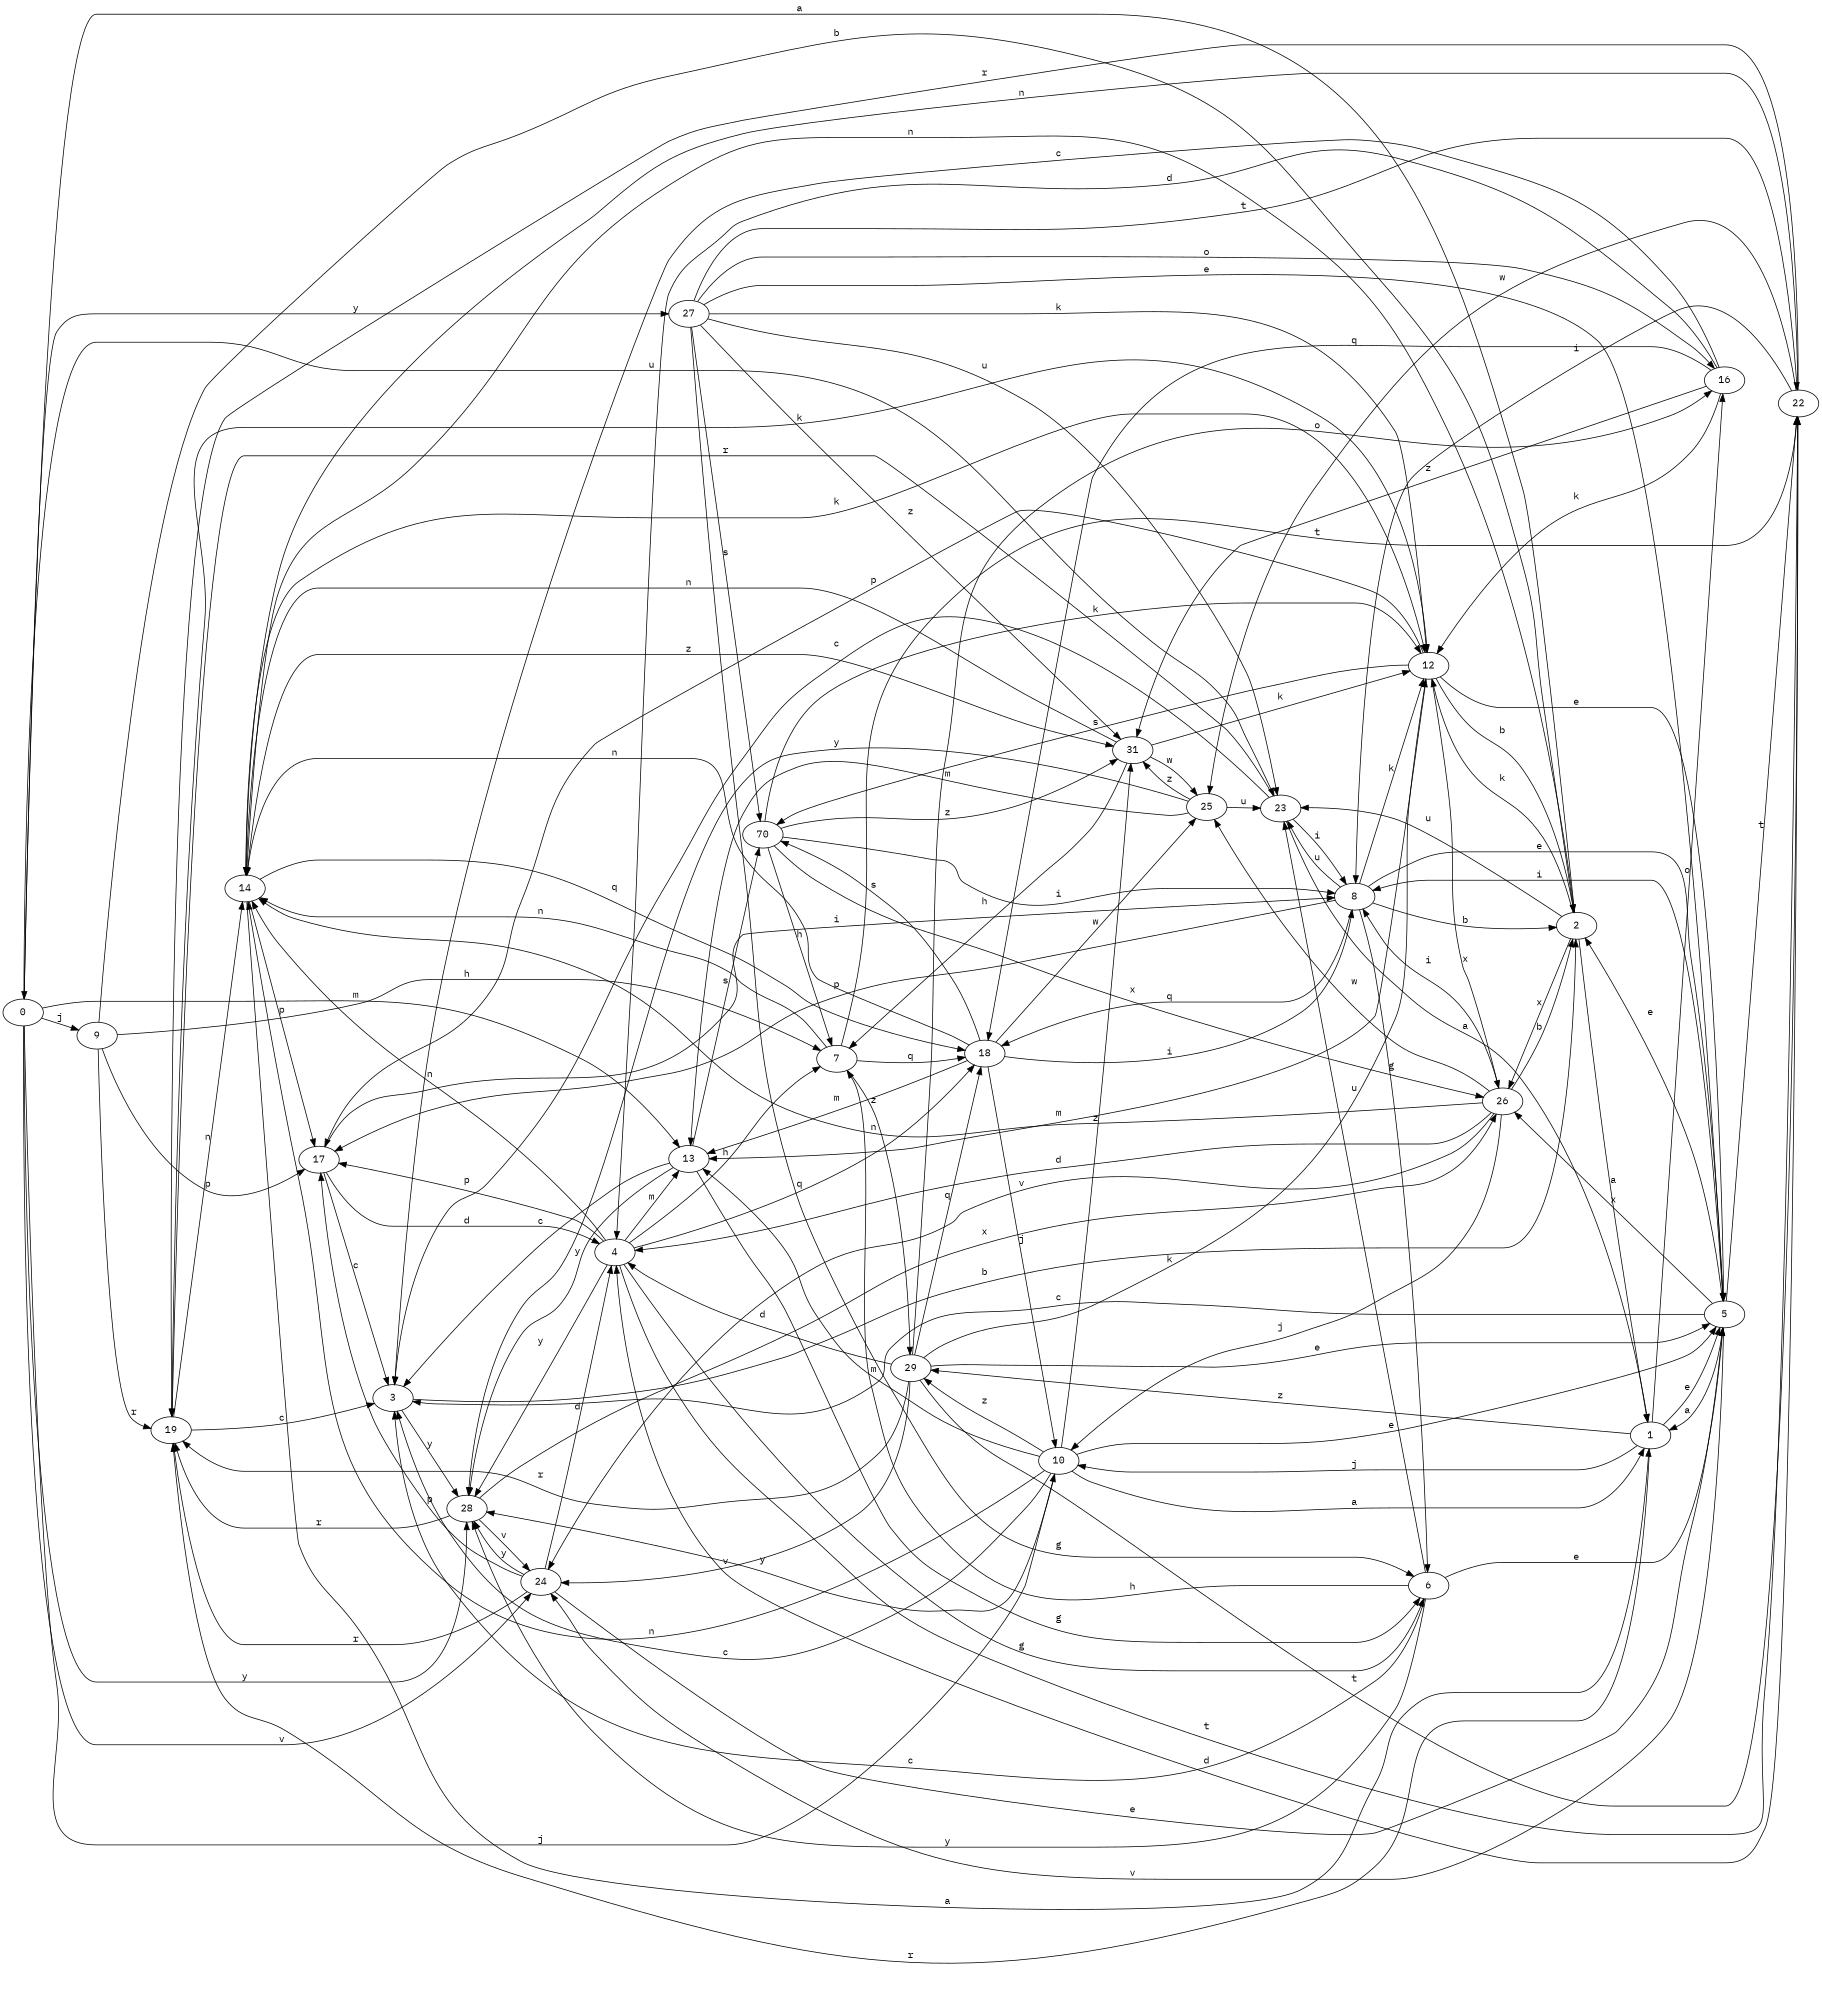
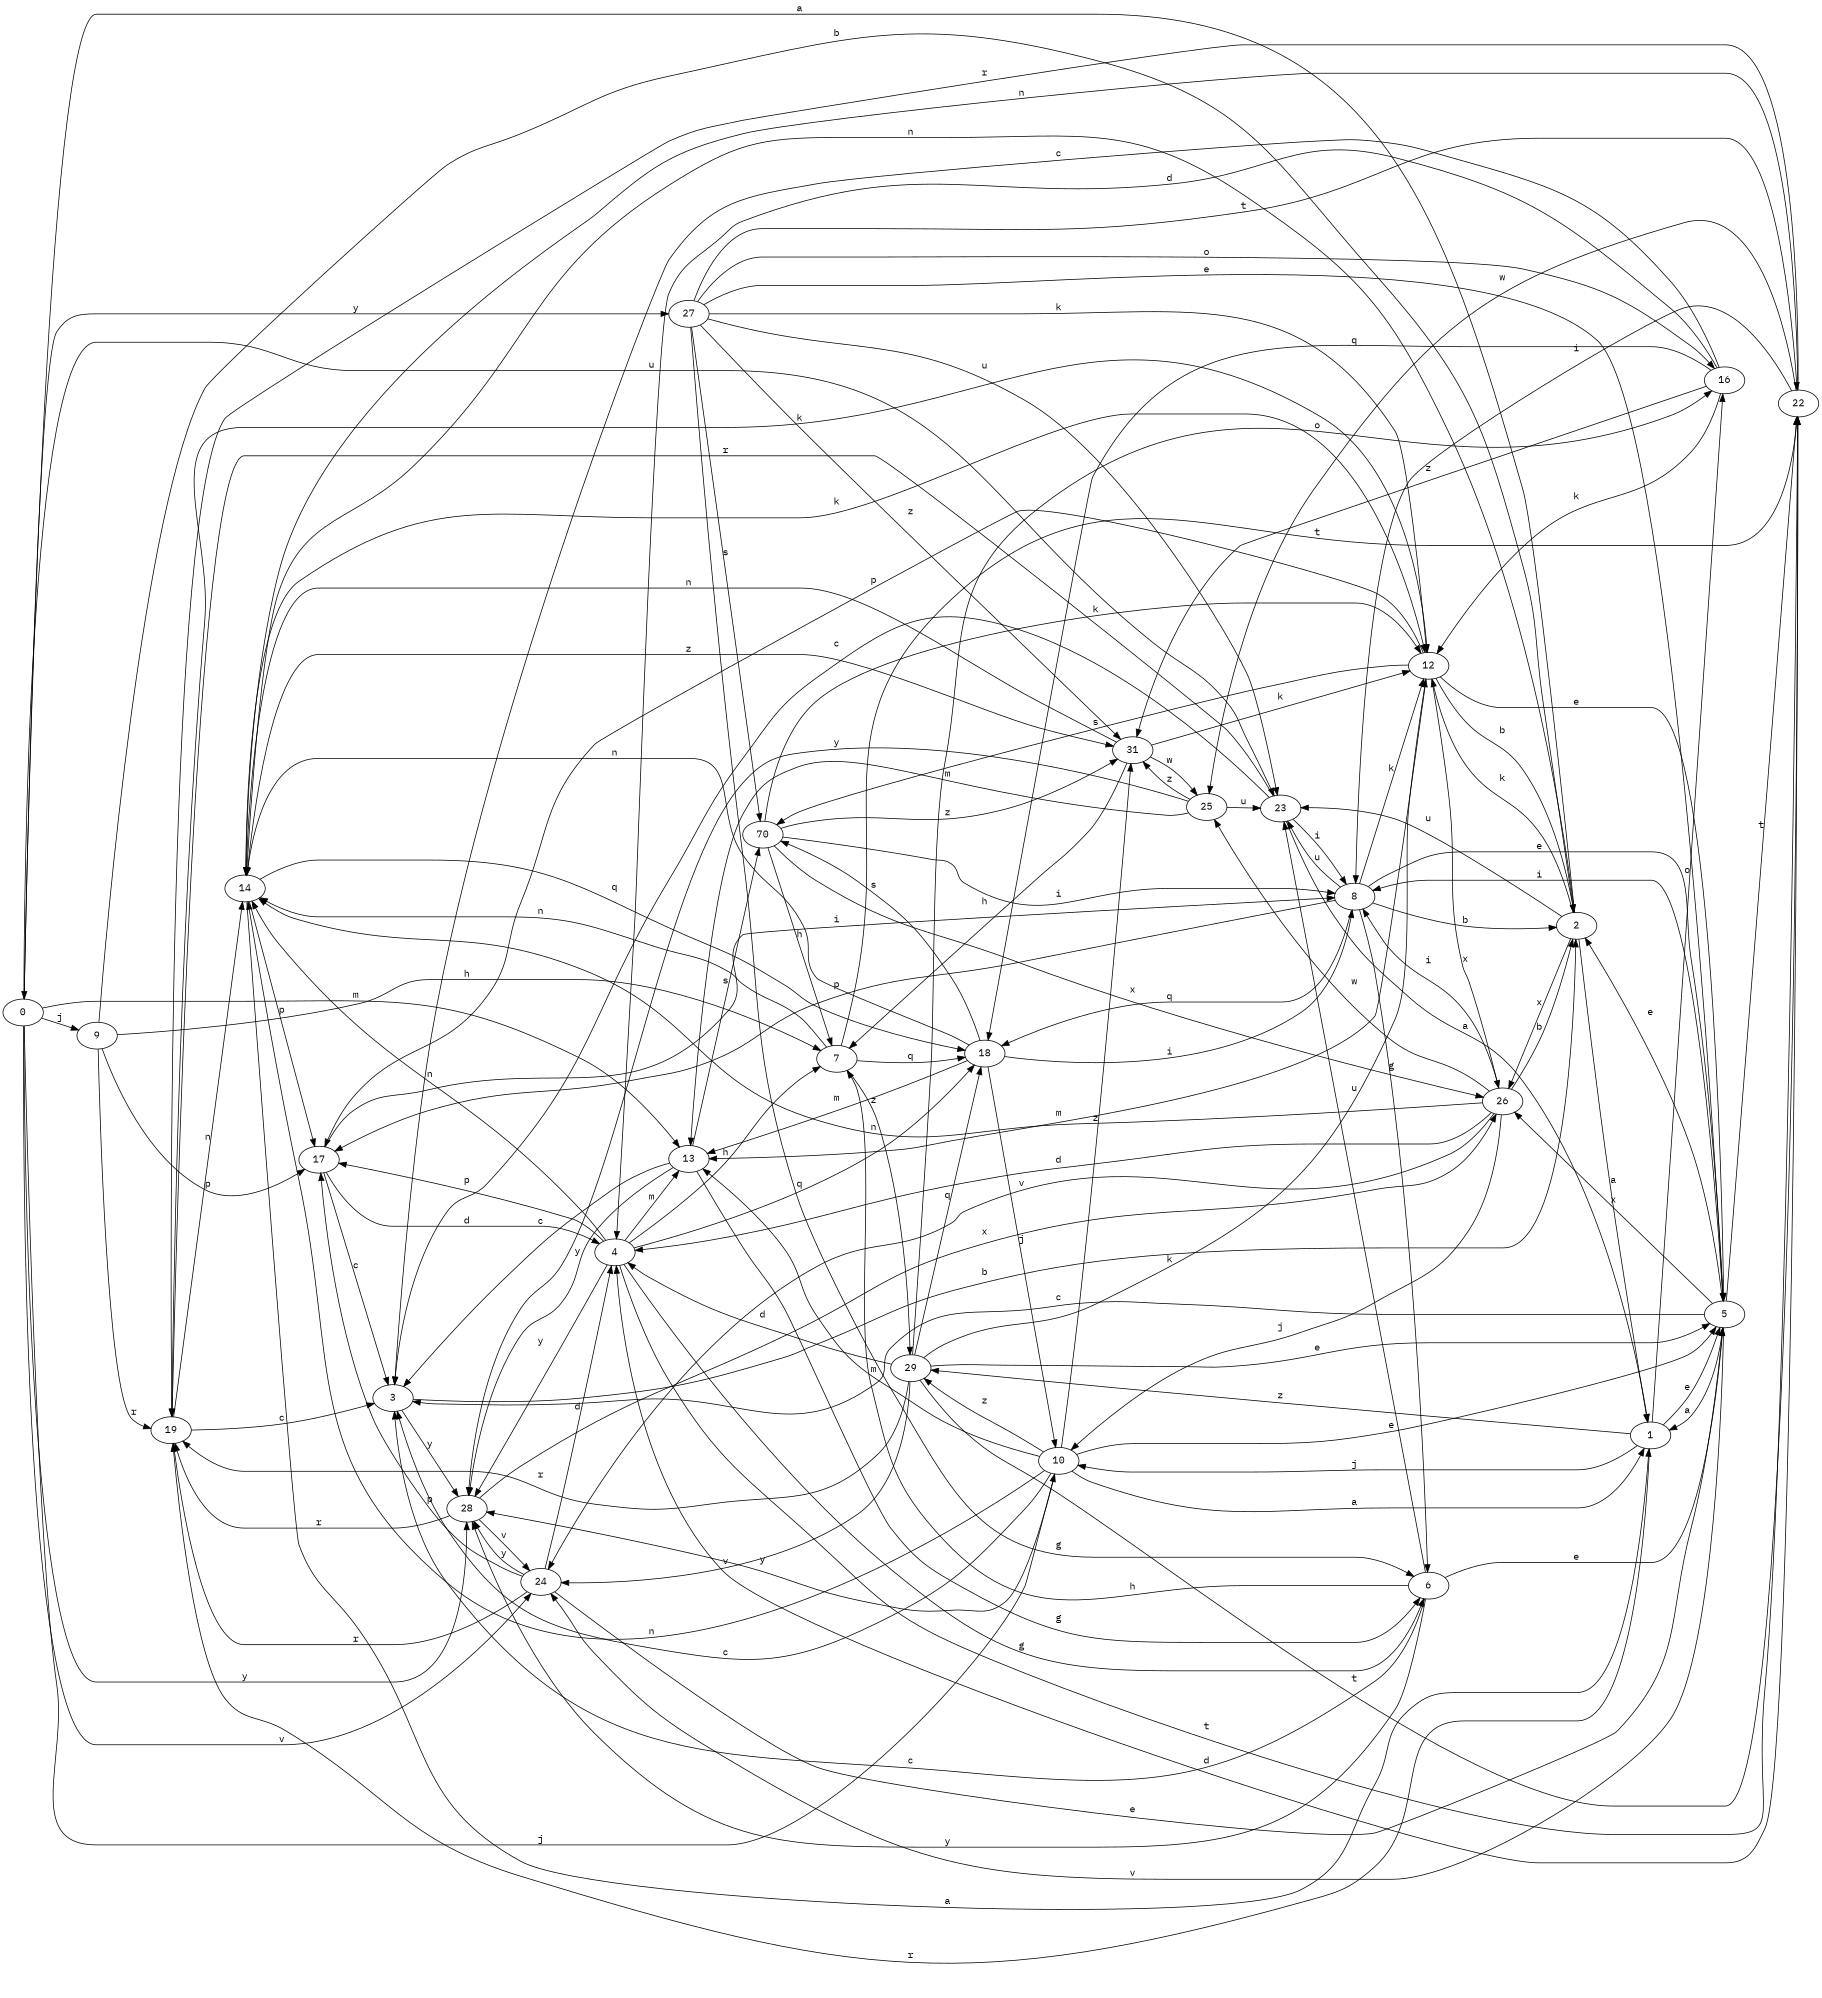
  strict digraph {
    fontname="IBM Plex Mono"
    rankdir=LR
    node [fontname="IBM Plex Mono"]
    edge [fontname="IBM Plex Mono"]
    0
    9
    10
    13
    23
    24
    27
    28
    19
    2
    7
    17
    1
    5
    29
    14
    3
    31
    6
    n20 [label=70]
    8
    4
    16
    12
    22
    26
    18
    25
    0 -> 9 [label=j]
    0 -> 10 [label=j]
    0 -> 13 [label=m]
    0 -> 23 [label=u]
    0 -> 24 [label=v]
    0 -> 27 [label=y]
    0 -> 28 [label=y]
    9 -> 19 [label=r]
    9 -> 2 [label=b]
    9 -> 7 [label=h]
    9 -> 17 [label=p]
    10 -> 13 [label=m]
    10 -> 28 [label=y]
    10 -> 1 [label=a]
    10 -> 5 [label=e]
    10 -> 29 [label=z]
    10 -> 14 [label=n]
    10 -> 3 [label=c]
    10 -> 31 [label=z]
    13 -> 28 [label=y]
    13 -> 3 [label=c]
    13 -> 6 [label=g]
    13 -> n20 [label=s]
    23 -> 19 [label=r]
    23 -> 1 [label=a]
    23 -> 3 [label=c]
    23 -> 8 [label=i]
    24 -> 28 [label=y]
    24 -> 19 [label=r]
    24 -> 17 [label=p]
    24 -> 5 [label=e]
    24 -> 4 [label=d]
    27 -> 23 [label=u]
    27 -> 5 [label=e]
    27 -> 31 [label=z]
    27 -> 6 [label=g]
    27 -> n20 [label=s]
    27 -> 16 [label=o]
    27 -> 12 [label=k]
    27 -> 22 [label=t]
    28 -> 24 [label=v]
    28 -> 19 [label=r]
    28 -> 26 [label=x]
    19 -> 14 [label=n]
    19 -> 3 [label=c]
    19 -> 12 [label=k]
    2 -> 0 [label=a]
    2 -> 23 [label=u]
    2 -> 1 [label=a]
    2 -> 14 [label=n]
    2 -> 12 [label=k]
    2 -> 26 [label=x]
    7 -> 29 [label=z]
    7 -> 14 [label=n]
    7 -> 22 [label=t]
    7 -> 18 [label=q]
    17 -> 3 [label=c]
    17 -> 8 [label=i]
    17 -> 4 [label=d]
    1 -> 10 [label=j]
    1 -> 19 [label=r]
    1 -> 5 [label=e]
    1 -> 29 [label=z]
    1 -> 16 [label=o]
    5 -> 24 [label=v]
    5 -> 2 [label=e]
    5 -> 1 [label=a]
    5 -> 3 [label=c]
    5 -> 8 [label=i]
    5 -> 22 [label=t]
    5 -> 26 [label=x]
    29 -> 24 [label=v]
    29 -> 19 [label=r]
    29 -> 5 [label=e]
    29 -> 4 [label=d]
    29 -> 16 [label=o]
    29 -> 12 [label=k]
    29 -> 22 [label=t]
    29 -> 18 [label=q]
    14 -> 17 [label=p]
    14 -> 1 [label=a]
    14 -> 31 [label=z]
    14 -> 12 [label=k]
    14 -> 18 [label=q]
    3 -> 28 [label=y]
    3 -> 2 [label=b]
    31 -> 7 [label=h]
    31 -> 14 [label=n]
    31 -> 12 [label=k]
    31 -> 25 [label=w]
    6 -> 23 [label=u]
    6 -> 28 [label=y]
    6 -> 7 [label=h]
    6 -> 5 [label=e]
    6 -> 3 [label=c]
    n20 -> 7 [label=h]
    n20 -> 31 [label=z]
    n20 -> 8 [label=i]
    n20 -> 12 [label=k]
    n20 -> 26 [label=x]
    8 -> 23 [label=u]
    8 -> 2 [label=b]
    8 -> 17 [label=p]
    8 -> 5 [label=e]
    8 -> 6 [label=g]
    8 -> 12 [label=k]
    8 -> 18 [label=q]
    4 -> 13 [label=m]
    4 -> 28 [label=y]
    4 -> 7 [label=h]
    4 -> 17 [label=p]
    4 -> 14 [label=n]
    4 -> 6 [label=g]
    4 -> 22 [label=t]
    4 -> 18 [label=q]
    16 -> 3 [label=c]
    16 -> 31 [label=z]
    16 -> 4 [label=d]
    16 -> 12 [label=k]
    16 -> 18 [label=q]
    12 -> 13 [label=m]
    12 -> 2 [label=b]
    12 -> 17 [label=p]
    12 -> 5 [label=e]
    12 -> n20 [label=s]
    12 -> 26 [label=x]
    22 -> 19 [label=r]
    22 -> 14 [label=n]
    22 -> 8 [label=i]
    22 -> 4 [label=d]
    22 -> 25 [label=w]
    26 -> 10 [label=j]
    26 -> 24 [label=v]
    26 -> 2 [label=b]
    26 -> 14 [label=n]
    26 -> 8 [label=i]
    26 -> 4 [label=d]
    26 -> 25 [label=w]
    18 -> 10 [label=j]
    18 -> 13 [label=m]
    18 -> 14 [label=n]
    18 -> n20 [label=s]
    18 -> 8 [label=i]
-   18 -> 25 [label=w]
    25 -> 13 [label=m]
    25 -> 23 [label=u]
    25 -> 28 [label=y]
    25 -> 31 [label=z]
  }
